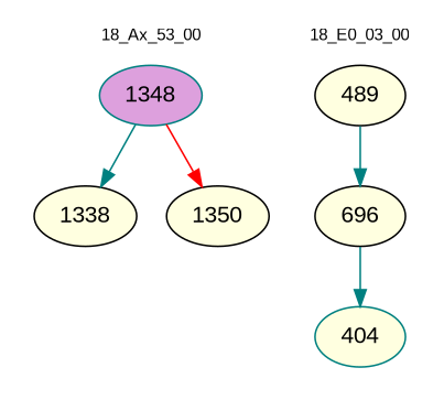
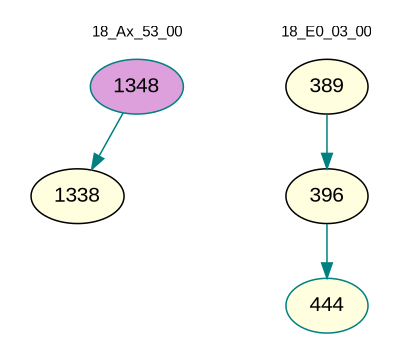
  digraph {
    fontname="Liberation Sans"
    node [color=black fillcolor=lightyellow fontname="Liberation Sans" style=filled]
    edge [color=teal fontname="Liberation Sans"]
    n1 [label=1338]
    n2 [color=teal fillcolor=plum label=1348]
-   n3 [label=1350]
-   n4 [label=489]
-   n5 [label=696]
-   n6 [color=teal label=404]
+   n4 [label=389]
+   n5 [label=396]
+   n6 [color=teal label=444]
    subgraph cluster_1 {
      color=white
      fontsize=10
      label="18_Ax_53_00"
      n1
      n2
-     n3
    }
    subgraph cluster_2 {
      color=white
      fontsize=10
      label="18_E0_03_00"
      n4
      n5
      n6
    }
    n2 -> n1
-   n2 -> n3 [color=red]
    n4 -> n5
    n5 -> n6
  }
